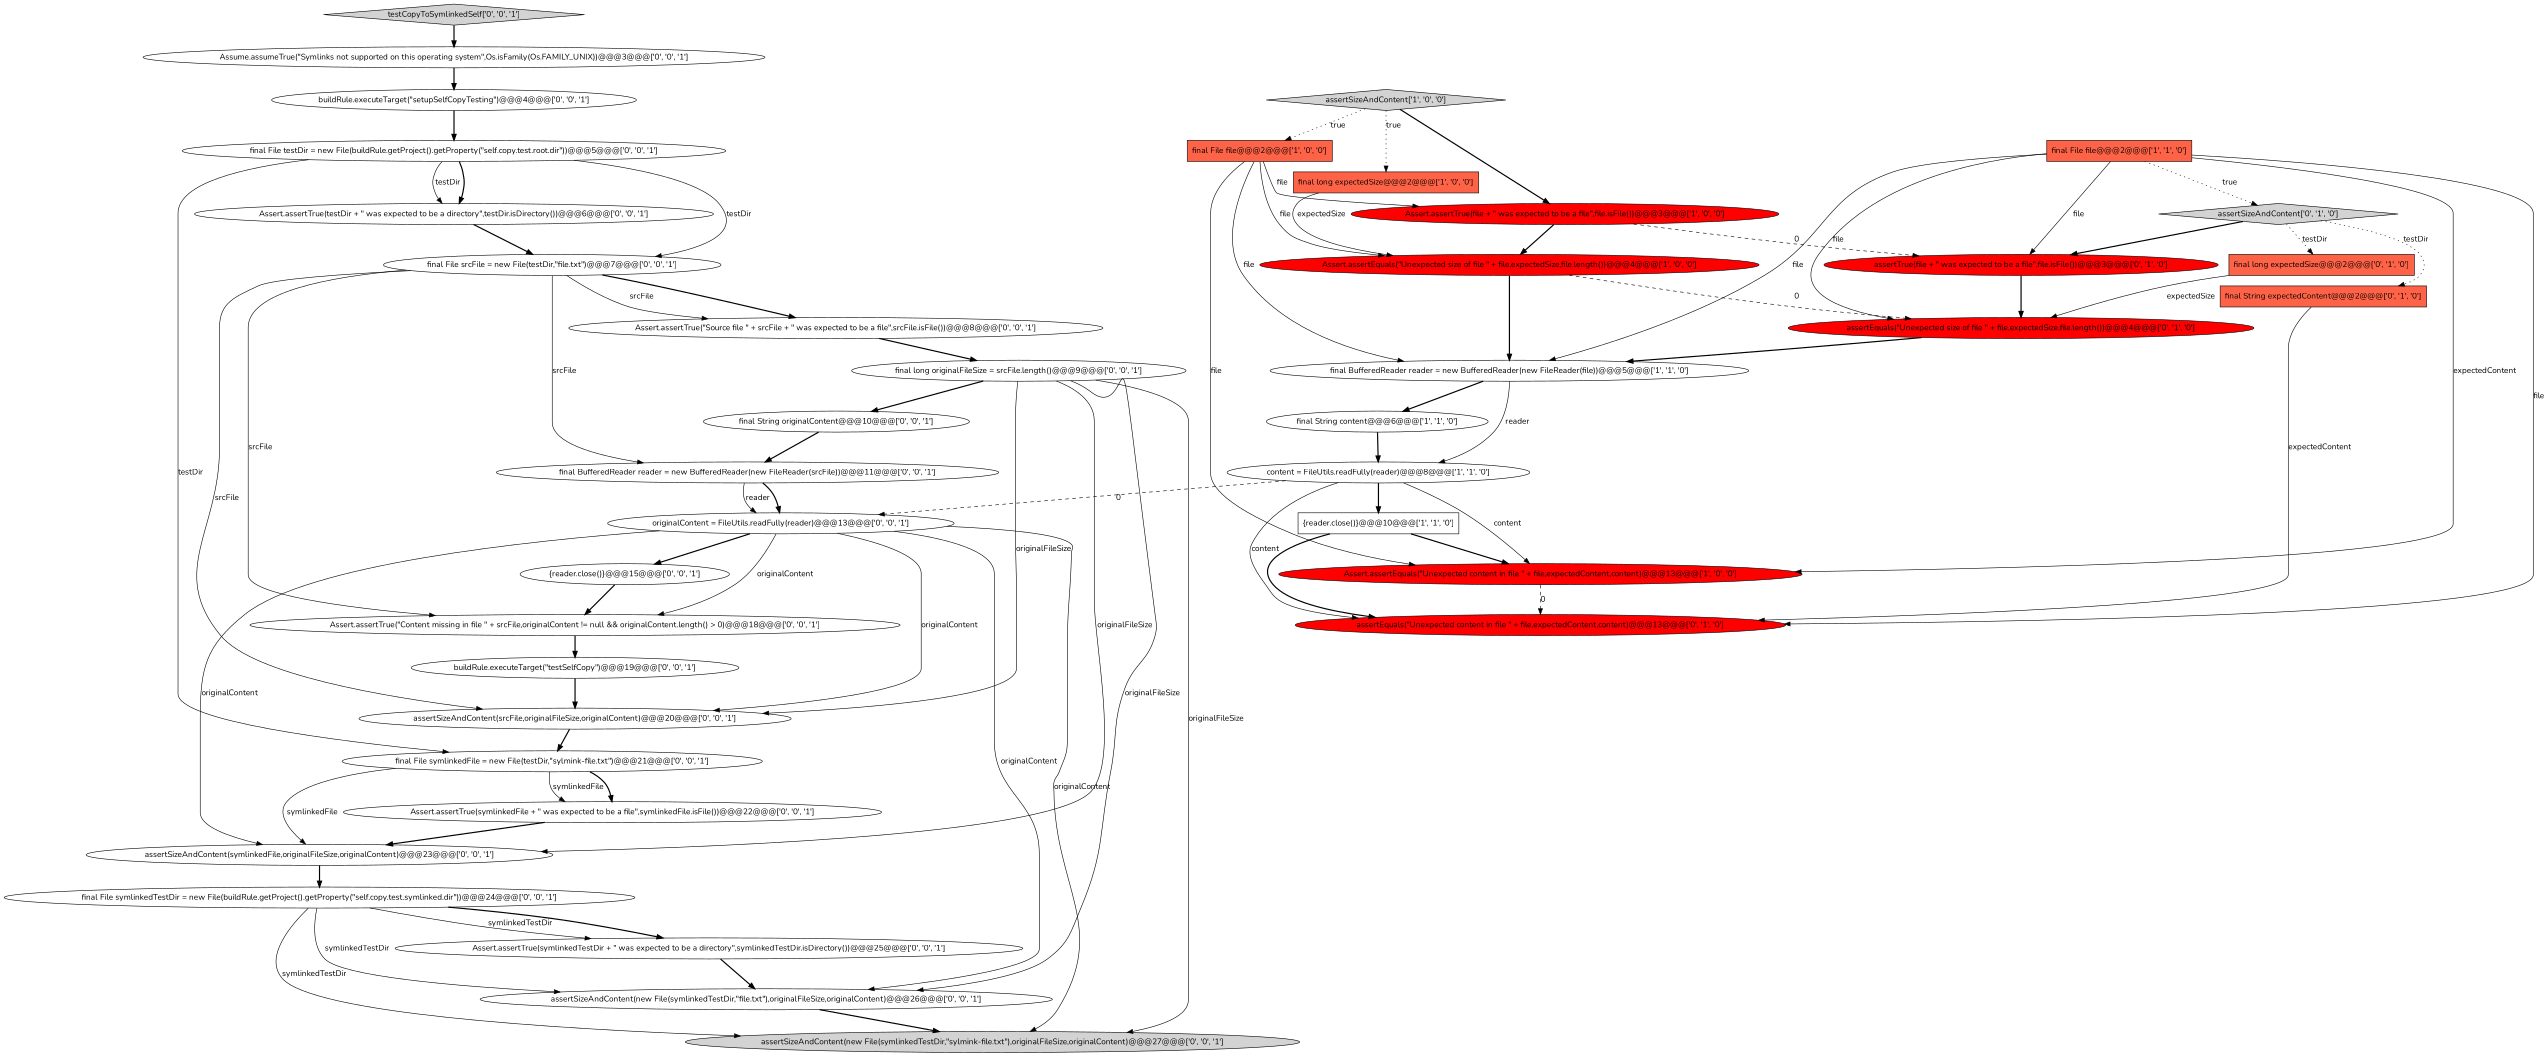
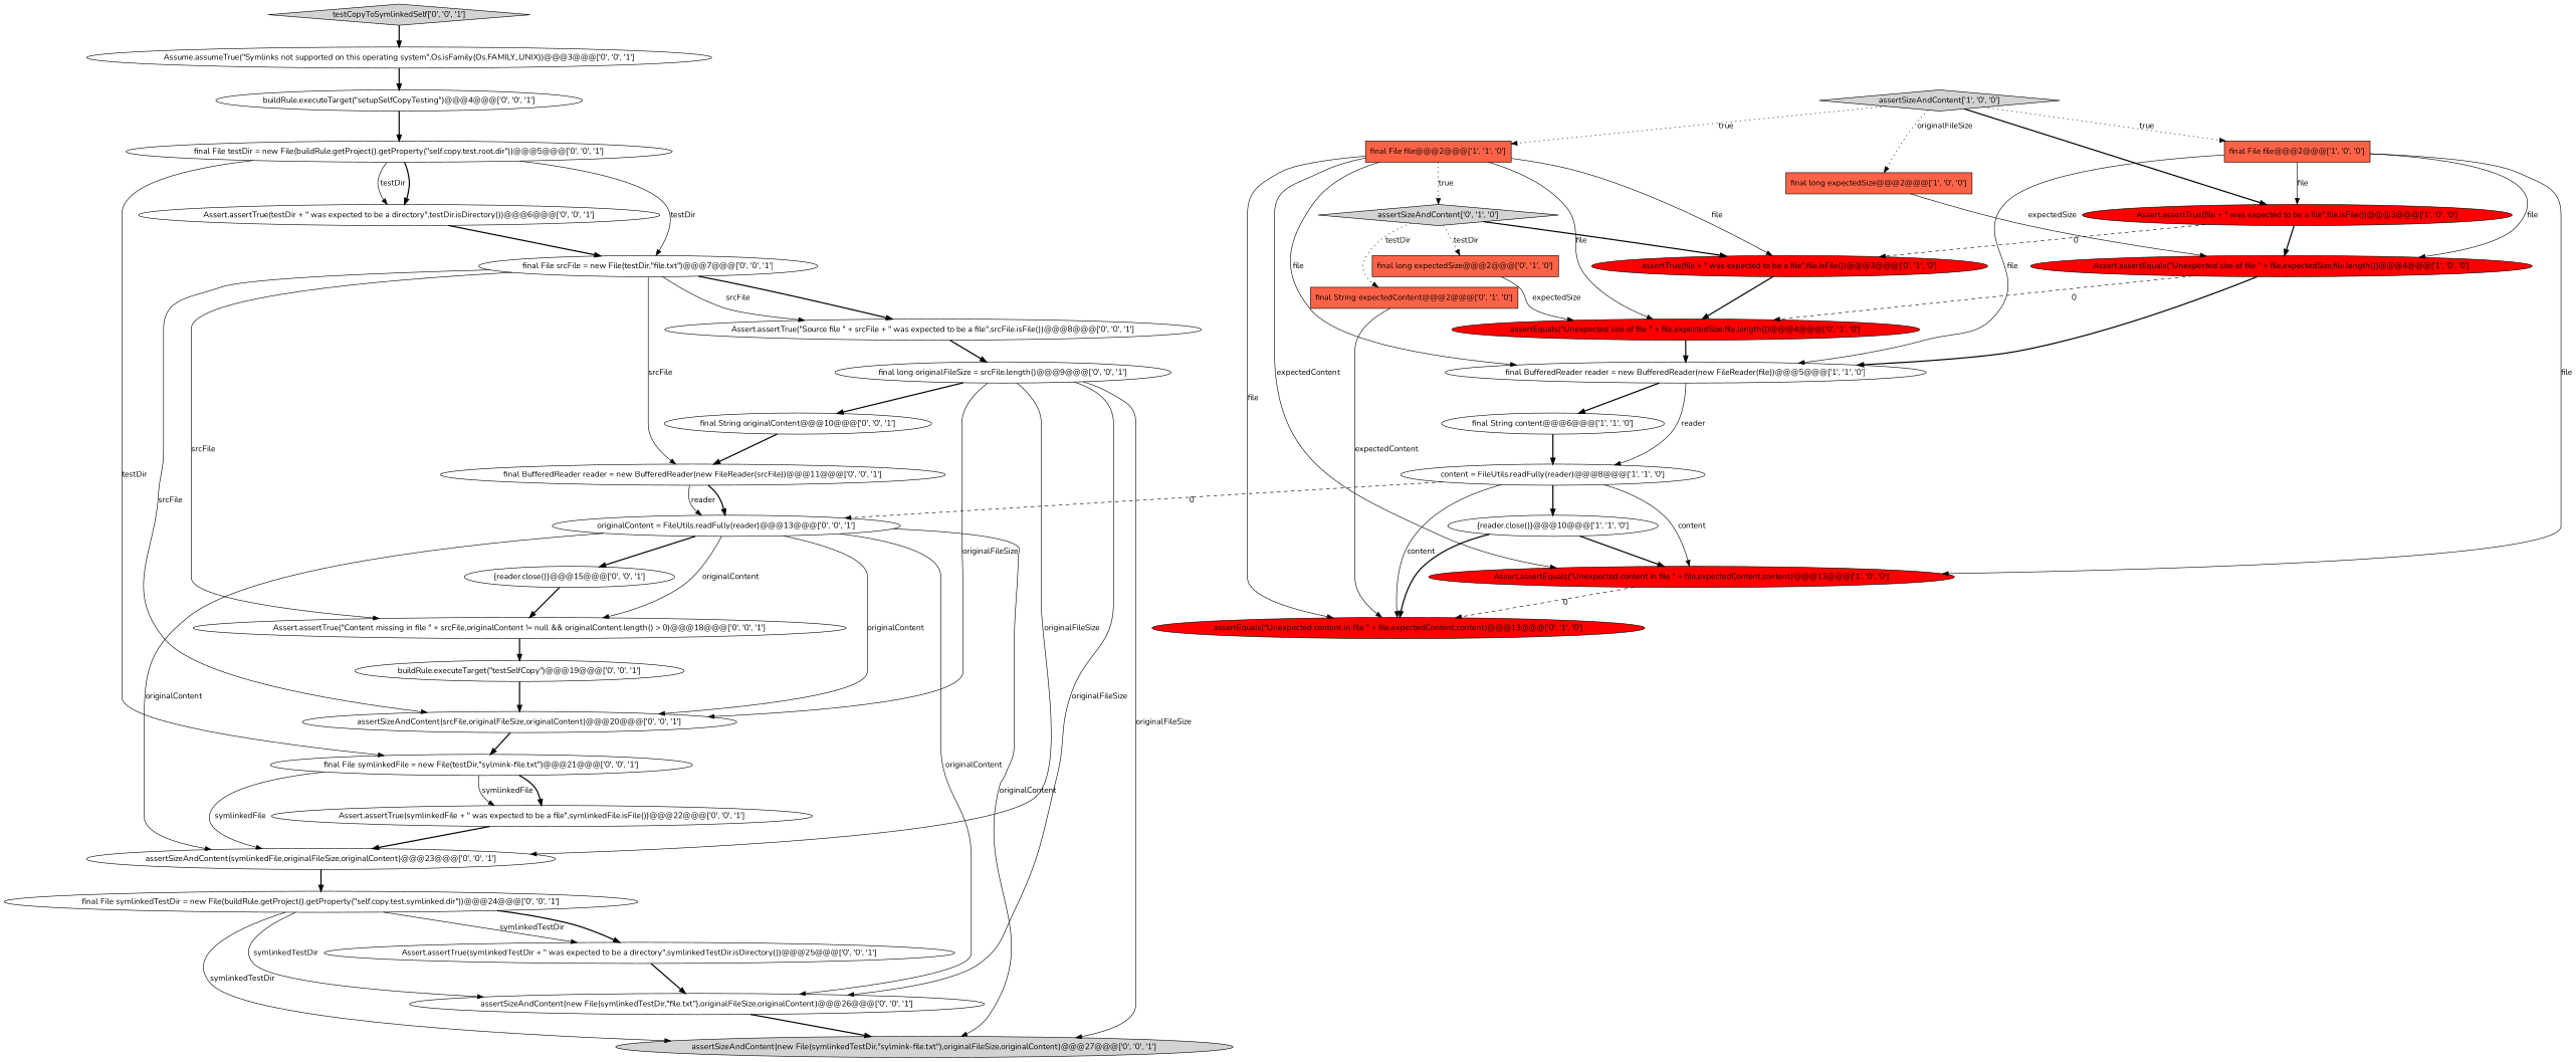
  digraph {
    fontname=Nunito
    node [fillcolor=white fontname=Nunito shape=ellipse style=filled]
    edge [fontname=Nunito style=solid]
    n1 [label="final BufferedReader reader = new BufferedReader(new FileReader(srcFile))@@@11@@@['0', '0', '1']"]
    n2 [label="originalContent = FileUtils.readFully(reader)@@@13@@@['0', '0', '1']"]
    n3 [label="assertSizeAndContent(symlinkedFile,originalFileSize,originalContent)@@@23@@@['0', '0', '1']"]
    n4 [label="{reader.close()}@@@15@@@['0', '0', '1']"]
    n5 [fillcolor=lightgray label="assertSizeAndContent(new File(symlinkedTestDir,\"sylmink-file.txt\"),originalFileSize,originalContent)@@@27@@@['0', '0', '1']"]
    n6 [label="assertSizeAndContent(new File(symlinkedTestDir,\"file.txt\"),originalFileSize,originalContent)@@@26@@@['0', '0', '1']"]
    n7 [label="assertSizeAndContent(srcFile,originalFileSize,originalContent)@@@20@@@['0', '0', '1']"]
    n8 [label="Assert.assertTrue(\"Content missing in file \" + srcFile,originalContent != null && originalContent.length() > 0)@@@18@@@['0', '0', '1']"]
    n9 [label="final File symlinkedTestDir = new File(buildRule.getProject().getProperty(\"self.copy.test.symlinked.dir\"))@@@24@@@['0', '0', '1']"]
    n10 [label="final File symlinkedFile = new File(testDir,\"sylmink-file.txt\")@@@21@@@['0', '0', '1']"]
    n11 [label="buildRule.executeTarget(\"testSelfCopy\")@@@19@@@['0', '0', '1']"]
    n12 [fillcolor=red label="assertEquals(\"Unexpected content in file \" + file,expectedContent,content)@@@13@@@['0', '1', '0']"]
    n13 [label="final String content@@@6@@@['1', '1', '0']"]
    n14 [label="content = FileUtils.readFully(reader)@@@8@@@['1', '1', '0']"]
    n15 [fillcolor=red label="Assert.assertEquals(\"Unexpected content in file \" + file,expectedContent,content)@@@13@@@['1', '0', '0']"]
-   n16 [label="{reader.close()}@@@10@@@['1', '1', '0']" shape=box]
+   n16 [label="{reader.close()}@@@10@@@['1', '1', '0']"]
    n17 [label="final BufferedReader reader = new BufferedReader(new FileReader(file))@@@5@@@['1', '1', '0']"]
    n18 [label="final String originalContent@@@10@@@['0', '0', '1']"]
    n19 [label="final File testDir = new File(buildRule.getProject().getProperty(\"self.copy.test.root.dir\"))@@@5@@@['0', '0', '1']"]
    n20 [label="final File srcFile = new File(testDir,\"file.txt\")@@@7@@@['0', '0', '1']"]
    n21 [label="Assert.assertTrue(testDir + \" was expected to be a directory\",testDir.isDirectory())@@@6@@@['0', '0', '1']"]
    n22 [label="Assert.assertTrue(\"Source file \" + srcFile + \" was expected to be a file\",srcFile.isFile())@@@8@@@['0', '0', '1']"]
    n23 [label="Assert.assertTrue(symlinkedFile + \" was expected to be a file\",symlinkedFile.isFile())@@@22@@@['0', '0', '1']"]
    n24 [fillcolor=red label="Assert.assertTrue(file + \" was expected to be a file\",file.isFile())@@@3@@@['1', '0', '0']"]
    n25 [fillcolor=red label="assertTrue(file + \" was expected to be a file\",file.isFile())@@@3@@@['0', '1', '0']"]
    n26 [fillcolor=red label="Assert.assertEquals(\"Unexpected size of file \" + file,expectedSize,file.length())@@@4@@@['1', '0', '0']"]
    n27 [fillcolor=red label="assertEquals(\"Unexpected size of file \" + file,expectedSize,file.length())@@@4@@@['0', '1', '0']"]
    n28 [label="Assert.assertTrue(symlinkedTestDir + \" was expected to be a directory\",symlinkedTestDir.isDirectory())@@@25@@@['0', '0', '1']"]
    n29 [fillcolor=lightgray label="assertSizeAndContent['0', '1', '0']" shape=diamond]
    n30 [fillcolor=tomato label="final long expectedSize@@@2@@@['0', '1', '0']" shape=box]
    n31 [fillcolor=tomato label="final String expectedContent@@@2@@@['0', '1', '0']" shape=box]
    n32 [fillcolor=tomato label="final File file@@@2@@@['1', '1', '0']" shape=box]
    n33 [label="final long originalFileSize = srcFile.length()@@@9@@@['0', '0', '1']"]
    n34 [fillcolor=lightgray label="assertSizeAndContent['1', '0', '0']" shape=diamond]
    n35 [fillcolor=tomato label="final File file@@@2@@@['1', '0', '0']" shape=box]
    n36 [fillcolor=tomato label="final long expectedSize@@@2@@@['1', '0', '0']" shape=box]
    n37 [fillcolor=lightgray label="testCopyToSymlinkedSelf['0', '0', '1']" shape=diamond]
    n38 [label="Assume.assumeTrue(\"Symlinks not supported on this operating system\",Os.isFamily(Os.FAMILY_UNIX))@@@3@@@['0', '0', '1']"]
    n39 [label="buildRule.executeTarget(\"setupSelfCopyTesting\")@@@4@@@['0', '0', '1']"]
    n1 -> n2 [style=bold]
    n1 -> n2 [label=reader]
    n2 -> n3 [label=originalContent]
    n2 -> n4 [style=bold]
    n2 -> n5 [label=originalContent]
    n2 -> n6 [label=originalContent]
    n2 -> n7 [label=originalContent]
    n2 -> n8 [label=originalContent]
    n3 -> n9 [style=bold]
    n4 -> n8 [style=bold]
    n6 -> n5 [style=bold]
    n7 -> n10 [style=bold]
    n8 -> n11 [style=bold]
    n9 -> n5 [label=symlinkedTestDir]
    n9 -> n6 [label=symlinkedTestDir]
    n9 -> n28 [label=symlinkedTestDir]
    n9 -> n28 [style=bold]
    n10 -> n3 [label=symlinkedFile]
    n10 -> n23 [label=symlinkedFile]
    n10 -> n23 [style=bold]
    n11 -> n7 [style=bold]
    n13 -> n14 [style=bold]
    n14 -> n2 [label=0 style=dashed]
    n14 -> n12 [label=content]
    n14 -> n15 [label=content]
    n14 -> n16 [style=bold]
    n15 -> n12 [label=0 style=dashed]
    n16 -> n12 [style=bold]
    n16 -> n15 [style=bold]
    n17 -> n13 [style=bold]
    n17 -> n14 [label=reader]
    n18 -> n1 [style=bold]
    n19 -> n10 [label=testDir]
    n19 -> n20 [label=testDir]
    n19 -> n21 [style=bold]
    n19 -> n21 [label=testDir]
    n20 -> n1 [label=srcFile]
    n20 -> n7 [label=srcFile]
    n20 -> n8 [label=srcFile]
    n20 -> n22 [style=bold]
    n20 -> n22 [label=srcFile]
    n21 -> n20 [style=bold]
    n22 -> n33 [style=bold]
    n23 -> n3 [style=bold]
    n24 -> n25 [label=0 style=dashed]
    n24 -> n26 [style=bold]
    n25 -> n27 [style=bold]
    n26 -> n17 [style=bold]
    n26 -> n27 [label=0 style=dashed]
    n27 -> n17 [style=bold]
    n28 -> n6 [style=bold]
    n29 -> n25 [style=bold]
    n29 -> n30 [label=testDir style=dotted]
    n29 -> n31 [label=testDir style=dotted]
    n30 -> n27 [label=expectedSize]
    n31 -> n12 [label=expectedContent]
    n32 -> n12 [label=file]
    n32 -> n15 [label=expectedContent]
    n32 -> n17 [label=file]
    n32 -> n25 [label=file]
    n32 -> n27 [label=file]
    n32 -> n29 [label=true style=dotted]
    n33 -> n3 [label=originalFileSize]
    n33 -> n5 [label=originalFileSize]
    n33 -> n6 [label=originalFileSize]
    n33 -> n7 [label=originalFileSize]
    n33 -> n18 [style=bold]
    n34 -> n24 [style=bold]
+   n34 -> n32 [label=true style=dotted]
    n34 -> n35 [label=true style=dotted]
-   n34 -> n36 [label=true style=dotted]
+   n34 -> n36 [label=originalFileSize style=dotted]
    n35 -> n15 [label=file]
    n35 -> n17 [label=file]
    n35 -> n24 [label=file]
    n35 -> n26 [label=file]
    n36 -> n26 [label=expectedSize]
    n37 -> n38 [style=bold]
    n38 -> n39 [style=bold]
    n39 -> n19 [style=bold]
  }
